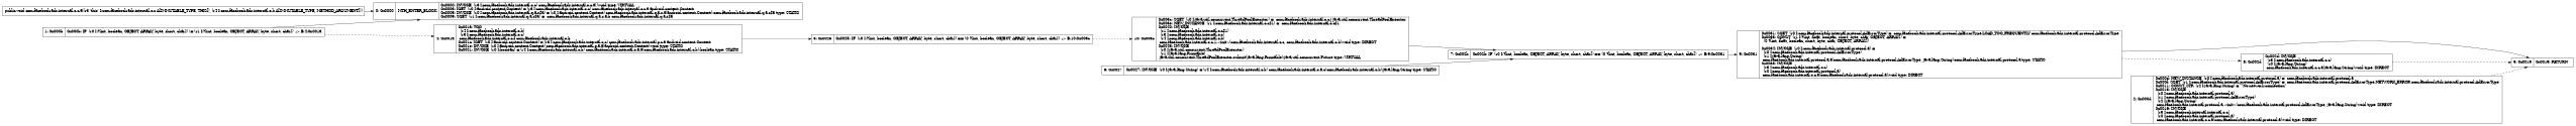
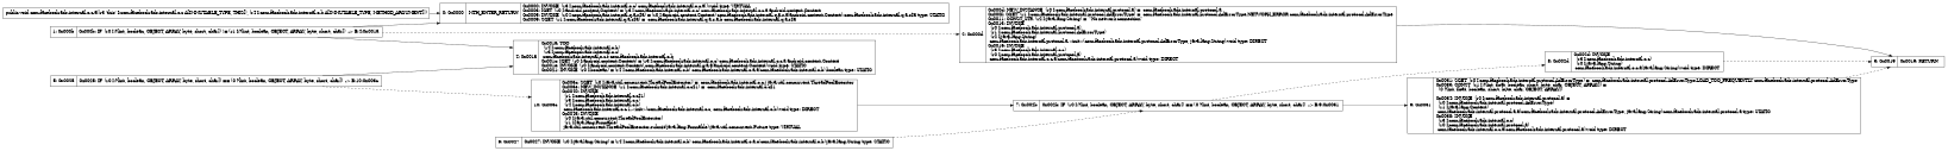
  digraph {
    fontname="DejaVu Serif"
    rankdir=LR
    node [fontname="DejaVu Serif" shape=record]
    edge [fontname="DejaVu Serif"]
-   n1 [label="{0\:\ 0x0000|MTH_ENTER_BLOCK\l|0x0000: INVOKE  (r3 I:com.facebook.ads.internal.o.c) com.facebook.ads.internal.o.c.a():void type: VIRTUAL \l0x0003: IGET  (r0 I:android.content.Context) = (r3 I:com.facebook.ads.internal.o.c) com.facebook.ads.internal.o.c.a android.content.Context \l0x0005: INVOKE  (r0 I:com.facebook.ads.internal.q.a.s$a) = (r0 I:android.content.Context) com.facebook.ads.internal.q.a.s.a(android.content.Context):com.facebook.ads.internal.q.a.s$a type: STATIC \l0x0009: SGET  (r1 I:com.facebook.ads.internal.q.a.s$a) =  com.facebook.ads.internal.q.a.s.a.b com.facebook.ads.internal.q.a.s$a \l}"]
+   n1 [label="{0\:\ 0x0000|MTH_ENTER_RETURN\l|0x0000: INVOKE  (r3 I:com.facebook.ads.internal.o.c) com.facebook.ads.internal.o.c.a():void type: VIRTUAL \l0x0003: IGET  (r0 I:android.content.Context) = (r3 I:com.facebook.ads.internal.o.c) com.facebook.ads.internal.o.c.a android.content.Context \l0x0005: INVOKE  (r0 I:com.facebook.ads.internal.q.a.s$a) = (r0 I:android.content.Context) com.facebook.ads.internal.q.a.s.a(android.content.Context):com.facebook.ads.internal.q.a.s$a type: STATIC \l0x0009: SGET  (r1 I:com.facebook.ads.internal.q.a.s$a) =  com.facebook.ads.internal.q.a.s.a.b com.facebook.ads.internal.q.a.s$a \l}"]
    n2 [label="{1\:\ 0x000b|0x000b: IF  (r0 I:?[int, boolean, OBJECT, ARRAY, byte, short, char]) != (r1 I:?[int, boolean, OBJECT, ARRAY, byte, short, char])  \-\> B:4:0x001a \l}"]
-   n3 [label="{2\:\ 0x000d|0x000d: NEW_INSTANCE  (r0 I:com.facebook.ads.internal.protocol.a) =  com.facebook.ads.internal.protocol.a \l0x000f: SGET  (r1 I:com.facebook.ads.internal.protocol.AdErrorType) =  com.facebook.ads.internal.protocol.AdErrorType.NETWORK_ERROR com.facebook.ads.internal.protocol.AdErrorType \l0x0011: CONST_STR  (r2 I:java.lang.String) =  \"No network connection\" \l0x0013: INVOKE  \l  (r0 I:com.facebook.ads.internal.protocol.a)\l  (r1 I:com.facebook.ads.internal.protocol.AdErrorType)\l  (r2 I:java.lang.String)\l com.facebook.ads.internal.protocol.a.\<init\>(com.facebook.ads.internal.protocol.AdErrorType, java.lang.String):void type: DIRECT \l0x0016: INVOKE  \l  (r3 I:com.facebook.internal.internal.o.c)\l  (r0 I:com.facebook.ads.internal.protocol.a)\l com.facebook.ads.internal.o.c.a(com.facebook.ads.internal.protocol.a):void type: DIRECT \l}"]
+   n3 [label="{2\:\ 0x000d|0x000d: NEW_INSTANCE  (r0 I:com.facebook.ads.internal.protocol.a) =  com.facebook.ads.internal.protocol.a \l0x000f: SGET  (r1 I:com.facebook.ads.internal.protocol.AdErrorType) =  com.facebook.ads.internal.protocol.AdErrorType.NETWORK_ERROR com.facebook.ads.internal.protocol.AdErrorType \l0x0011: CONST_STR  (r2 I:java.lang.String) =  \"No network connection\" \l0x0013: INVOKE  \l  (r0 I:com.facebook.ads.internal.protocol.a)\l  (r1 I:com.facebook.ads.internal.protocol.AdErrorType)\l  (r2 I:java.lang.String)\l com.facebook.ads.internal.protocol.a.\<init\>(com.facebook.ads.internal.protocol.AdErrorType, java.lang.String):void type: DIRECT \l0x0016: INVOKE  \l  (r3 I:com.facebook.ads.internal.o.c)\l  (r0 I:com.facebook.ads.internal.protocol.a)\l com.facebook.ads.internal.o.c.a(com.facebook.ads.internal.protocol.a):void type: DIRECT \l}"]
    n4 [label="{4\:\ 0x001a|0x001a: TOO  \l  (r4 I:com.facebook.ads.internal.o.b)\l  (r3 I:com.facebook.ads.internal.o.c)\l com.facebook.ads.internal.o.c.f com.facebook.ads.internal.o.b \l0x001c: IGET  (r0 I:android.content.Context) = (r3 I:com.facebook.ads.internal.o.c) com.facebook.ads.internal.o.c.a android.content.Context \l0x001e: INVOKE  (r0 I:android.content.Context) com.facebook.ads.internal.g.a.a(android.content.Context):void type: STATIC \l0x0021: INVOKE  (r0 I:boolean) = (r4 I:com.facebook.ads.internal.o.b) com.facebook.ads.internal.o.a.a(com.facebook.ads.internal.o.b):boolean type: STATIC \l}"]
    n5 [label="{3\:\ 0x0019|0x0019: RETURN   \l}"]
    n6 [label="{5\:\ 0x0025|0x0025: IF  (r0 I:?[int, boolean, OBJECT, ARRAY, byte, short, char]) == (0 ?[int, boolean, OBJECT, ARRAY, byte, short, char])  \-\> B:10:0x003c \l}"]
    n7 [label="{10\:\ 0x003c|0x003c: SGET  (r0 I:java.util.concurrent.ThreadPoolExecutor) =  com.facebook.ads.internal.o.c.j java.util.concurrent.ThreadPoolExecutor \l0x003e: NEW_INSTANCE  (r1 I:com.facebook.ads.internal.o.c$1) =  com.facebook.ads.internal.o.c$1 \l0x0040: INVOKE  \l  (r1 I:com.facebook.ads.internal.o.c$1)\l  (r3 I:com.facebook.ads.internal.o.c)\l  (r4 I:com.facebook.ads.internal.o.b)\l com.facebook.ads.internal.o.c.1.\<init\>(com.facebook.ads.internal.o.c, com.facebook.ads.internal.o.b):void type: DIRECT \l0x0043: INVOKE  \l  (r0 I:java.util.concurrent.ThreadPoolExecutor)\l  (r1 I:java.lang.Runnable)\l java.util.concurrent.ThreadPoolExecutor.submit(java.lang.Runnable):java.util.concurrent.Future type: VIRTUAL \l}"]
    n8 [label="{6\:\ 0x0027|0x0027: INVOKE  (r0 I:java.lang.String) = (r4 I:com.facebook.ads.internal.o.b) com.facebook.ads.internal.o.a.c(com.facebook.ads.internal.o.b):java.lang.String type: STATIC \l}"]
    n9 [label="{7\:\ 0x002b|0x002b: IF  (r0 I:?[int, boolean, OBJECT, ARRAY, byte, short, char]) == (0 ?[int, boolean, OBJECT, ARRAY, byte, short, char])  \-\> B:9:0x0031 \l}"]
    n10 [label="{8\:\ 0x002d|0x002d: INVOKE  \l  (r3 I:com.facebook.ads.internal.o.c)\l  (r0 I:java.lang.String)\l com.facebook.ads.internal.o.c.a(java.lang.String):void type: DIRECT \l}"]
-   n11 [label="{9\:\ 0x0031|0x0031: SGET  (r0 I:com.facebook.ads.internal.protocol.AdErrorType) =  com.facebook.ads.internal.protocol.AdErrorType.LOAD_TOO_FREQUENTLY com.facebook.ads.internal.protocol.AdErrorType \l0x0033: CONST  (r1 I:?[int, float, boolean, short, byte, char, OBJECT, ARRAY]) = \l  (0 ?[int, float, boolean, short, byte, char, OBJECT, ARRAY])\l \l0x0034: INVOKE  (r0 I:com.facebook.ads.internal.protocol.a) = \l  (r0 I:com.facebook.ads.internal.protocol.AdErrorType)\l  (r1 I:java.lang.String)\l com.facebook.ads.internal.protocol.a.a(com.facebook.ads.internal.protocol.AdErrorType, java.lang.String):com.facebook.ads.internal.protocol.a type: STATIC \l0x0038: INVOKE  \l  (r3 I:com.facebook.ads.internal.o.c)\l  (r0 I:com.facebook.ads.internal.protocol.a)\l com.facebook.ads.internal.o.c.a(com.facebook.ads.internal.protocol.a):void type: DIRECT \l}"]
+   n11 [label="{9\:\ 0x0031|0x0031: SGET  (r0 I:com.facebook.ads.internal.protocol.AdErrorType) =  com.facebook.ads.internal.protocol.AdErrorType.LOAD_TOO_FREQUENTLY com.facebook.ads.internal.protocol.AdErrorType \l0x0033: CONST  (r1 I:?[int, float, boolean, short, byte, char, OBJECT, ARRAY]) = \l  (0 ?[int, float, boolean, short, byte, char, OBJECT, ARRAY])\l \l0x0034: INVOKE  (r0 I:com.facebook.ads.internal.protocol.a) = \l  (r0 I:com.facebook.ads.internal.protocol.AdErrorType)\l  (r1 I:java.lang.Context)\l com.facebook.ads.internal.protocol.a.a(com.facebook.ads.internal.protocol.AdErrorType, java.lang.String):com.facebook.ads.internal.protocol.a type: STATIC \l0x0038: INVOKE  \l  (r3 I:com.facebook.ads.internal.o.c)\l  (r0 I:com.facebook.ads.internal.protocol.a)\l com.facebook.ads.internal.o.c.a(com.facebook.ads.internal.protocol.a):void type: DIRECT \l}"]
    n12 [label="{public void com.facebook.ads.internal.o.c.a((r3 'this' I:com.facebook.ads.internal.o.c A[IMMUTABLE_TYPE, THIS]), (r4 I:com.facebook.ads.internal.o.b A[IMMUTABLE_TYPE, METHOD_ARGUMENT])) }"]
    n2 -> n1
-   n2 -> n4 [style=dashed]
-   n3 -> n5 [style=dashed]
-   n4 -> n6
+   n2 -> n3 [style=dashed]
+   n2 -> n4
+   n3 -> n5
+   n6 -> n4
    n6 -> n7 [style=dashed]
    n7 -> n9
-   n8 -> n9
-   n11 -> n10 [style=dashed]
+   n8 -> n9 [style=dashed]
+   n9 -> n10 [style=dashed]
    n9 -> n11
    n10 -> n5 [style=dashed]
-   n11 -> n5
+   n11 -> n5 [style=dashed]
    n12 -> n1
  }
